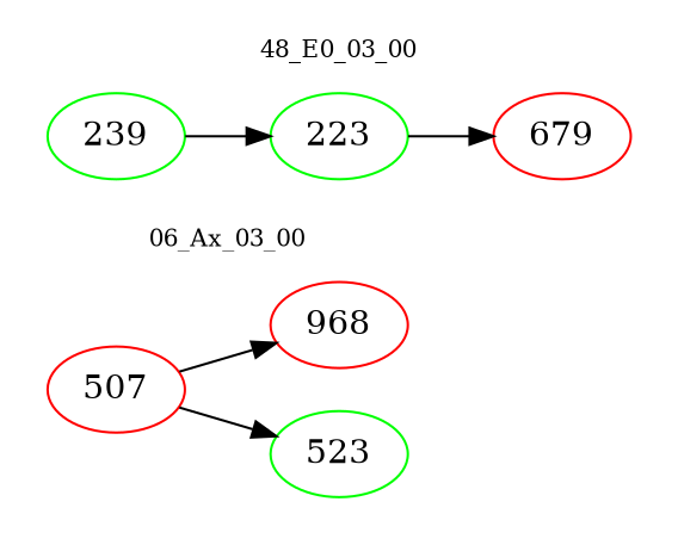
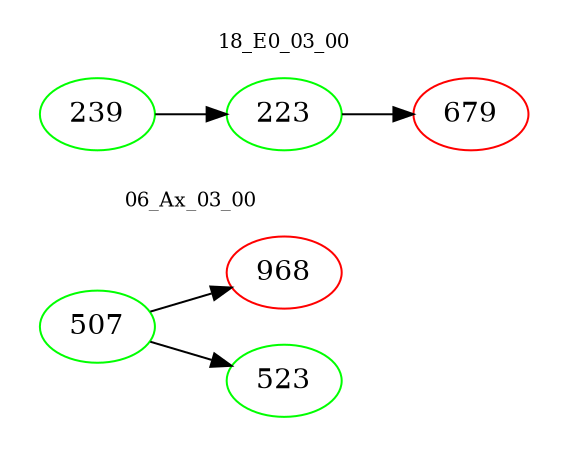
  digraph {
    rankdir=LR
    node [color=green]
    edge [color=black]
-   n1 [color=red label=507]
+   n1 [label=507]
    n2 [label=523]
    n3 [color=red label=968]
    n4 [label=223]
    n5 [label=239]
    n6 [color=red label=679]
    subgraph cluster_1 {
      color=white
      fontsize=10
      label="06_Ax_03_00"
      n1
      n2
      n3
    }
    subgraph cluster_2 {
      color=white
      fontsize=10
-     label="48_E0_03_00"
+     label="18_E0_03_00"
      n4
      n5
      n6
    }
    n1 -> n2
    n1 -> n3
    n4 -> n6
    n5 -> n4
  }
